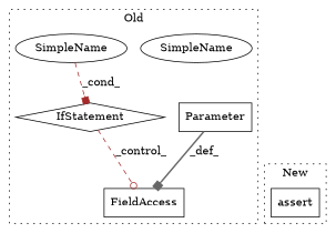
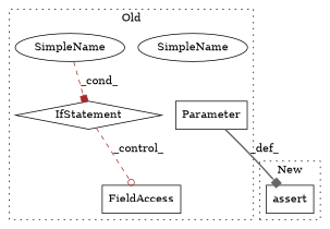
  digraph {
    node [a=32 l=15 s=60429 shape=box]
    edge [arrowhead=box color=brown style=dashed]
    n1 [l="10,1" label=Parameter s="60509,60541"]
    n2 [a=22 l=10 label=FieldAccess s=60489]
    n3 [a=25 l="4,2" label=IfStatement s="60425,60444" shape=diamond]
    n4 [a=42 label=SimpleName shape=ellipse]
    n5 [a=42 label=SimpleName shape=ellipse]
    n6 [l="12,1" label=assert s="60350,60388"]
    subgraph cluster_1 {
      label=Old
      style=dotted
      n1
      n2
      n3
      n4
      n5
    }
    subgraph cluster_2 {
      label=New
      style=dotted
      n6
    }
-   n1 -> n2 [color=gray40 label=_def_ style=bold]
+   n1 -> n6 [color=gray40 label=_def_ style=bold]
    n3 -> n2 [arrowhead=odot label=_control_]
    n5 -> n3 [label=_cond_]
  }
